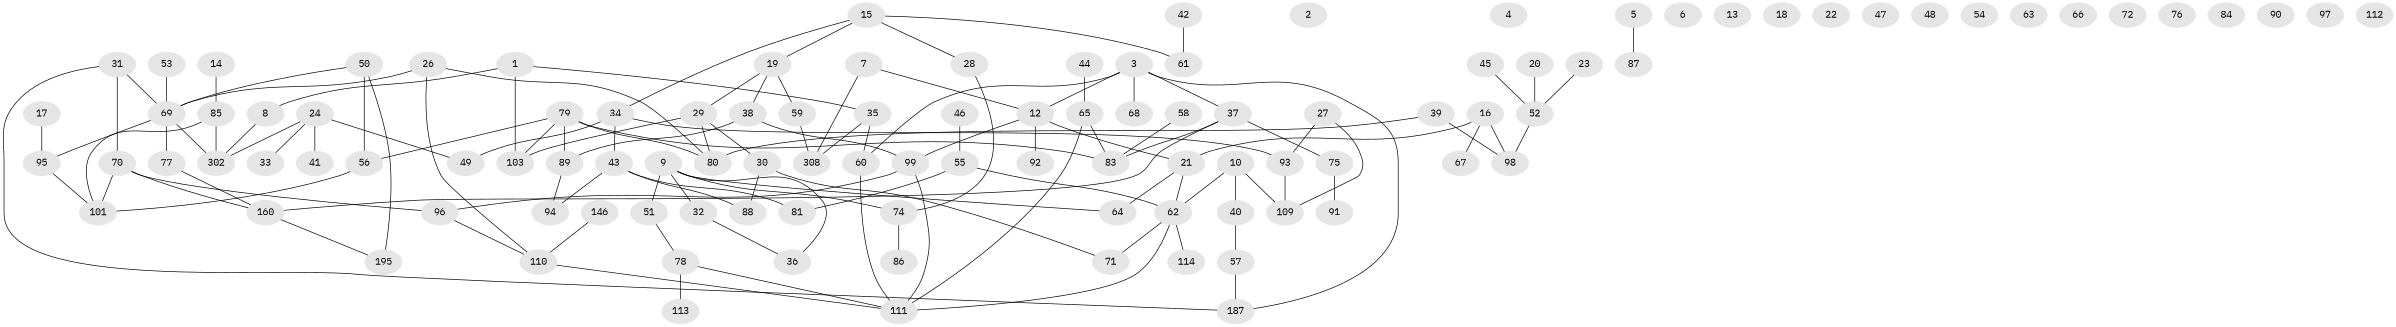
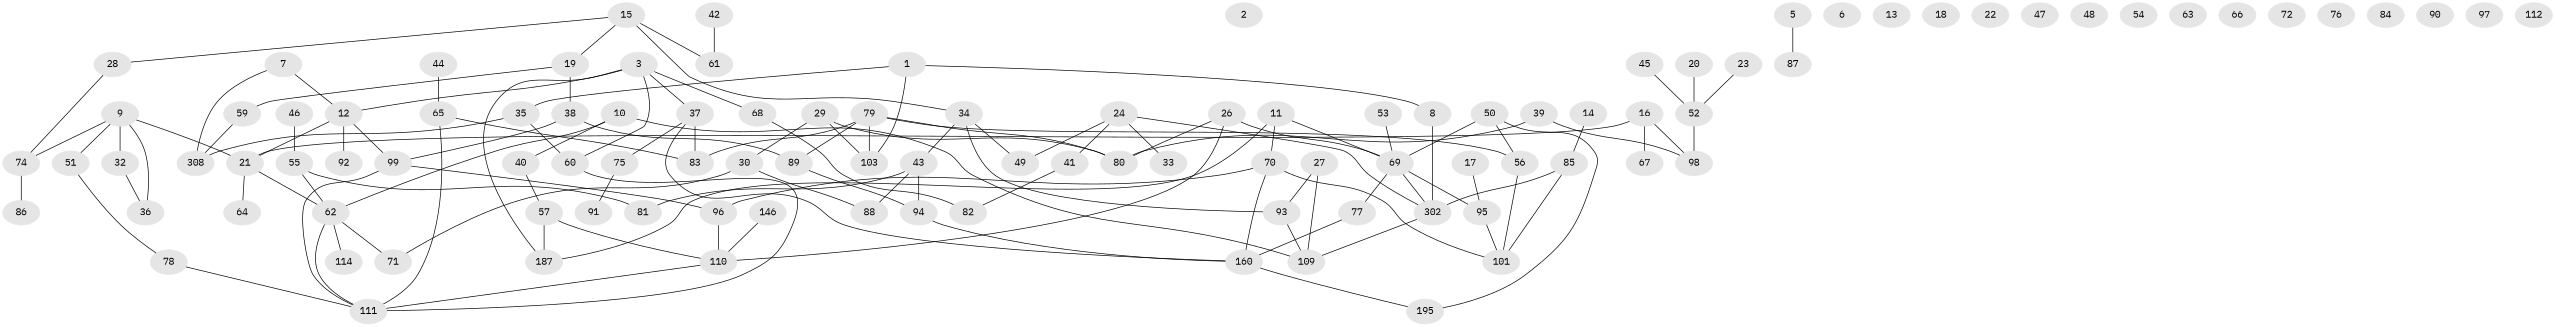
  graph {
    fontname="IBM Plex Mono"
    node [color=gray90 fontname="IBM Plex Mono" style=filled]
    edge [fontname="IBM Plex Mono"]
    1
    8
    35
    103
    n5 [label=302]
    60
    n7 [label=308]
    2
    3
    12
    37
    68
    n13 [label=187]
    21
    92
    99
    75
    83
    n19 [label=160]
    111
-   4
+   82
    5
    87
    6
    7
    109
    9
    32
    36
    51
    74
    62
    64
    78
    86
    10
    40
    57
    71
    n41 [label=114]
-   11 [label=31]
+   11
    69
    70
    95
    77
    43
    81
    88
    94
    96
    13
    14
    85
    101
    15
    19
    28
    34
    61
    29
    38
    59
    49
    93
    16
    67
    98
    17
    18
    80
    30
    89
    20
    52
    22
    23
    24
    33
    41
    26
    110
    27
    56
    42
    91
    n87 [label=195]
    39
    44
    65
    45
    46
    55
    47
    48
    50
-   113
    53
    54
-   58
    63
    66
    72
    76
    79
    84
    90
    97
    n109 [label=146]
    112
    1 -- 8
    1 -- 35
    1 -- 103
    8 -- n5
    35 -- 60
    35 -- n7
+   n5 -- 109
    60 -- 111
    3 -- 60
    3 -- 12
    3 -- 37
    3 -- 68
    3 -- n13
    12 -- 21
    12 -- 92
    12 -- 99
    37 -- 75
    37 -- 83
    37 -- n19
+   68 -- 82
    21 -- 62
    21 -- 64
    99 -- 111
    99 -- 96
    75 -- 91
    n19 -- n87
    5 -- 87
    7 -- n7
    7 -- 12
-   9 -- 64
+   9 -- 21
    9 -- 32
    9 -- 36
    9 -- 51
    9 -- 74
    32 -- 36
    51 -- 78
    74 -- 86
    62 -- 111
    62 -- 71
    62 -- n41
    78 -- 111
-   78 -- 113
    10 -- 109
    10 -- 62
    10 -- 40
    40 -- 57
    57 -- n13
+   57 -- 110
    11 -- n13
    11 -- 69
    11 -- 70
    69 -- n5
    69 -- 95
    69 -- 77
    70 -- n19
    70 -- 96
    70 -- 101
    95 -- 101
    77 -- n19
    43 -- 81
    43 -- 88
    43 -- 94
+   94 -- n19
    96 -- 110
    14 -- 85
    85 -- n5
    85 -- 101
    15 -- 19
    15 -- 28
    15 -- 34
    15 -- 61
-   19 -- 29
    19 -- 38
    19 -- 59
    28 -- 74
    34 -- 43
    34 -- 49
    34 -- 93
    29 -- 103
    29 -- 80
    29 -- 30
    38 -- 99
    38 -- 89
    59 -- n7
    93 -- 109
    16 -- 21
    16 -- 67
    16 -- 98
    17 -- 95
    30 -- 71
    30 -- 88
    89 -- 94
    20 -- 52
    52 -- 98
    23 -- 52
    24 -- n5
    24 -- 49
    24 -- 33
    24 -- 41
+   41 -- 82
    26 -- 69
    26 -- 80
    26 -- 110
    110 -- 111
    27 -- 109
    27 -- 93
    56 -- 101
    42 -- 61
    39 -- 98
    39 -- 80
    44 -- 65
    65 -- 83
    65 -- 111
    45 -- 52
    46 -- 55
    55 -- 62
    55 -- 81
    50 -- 69
    50 -- 56
    50 -- n87
    53 -- 69
-   58 -- 83
    79 -- 103
    79 -- 83
    79 -- 80
    79 -- 89
    79 -- 56
    n109 -- 110
  }
